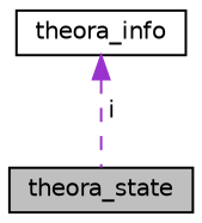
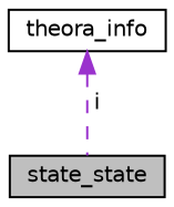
  digraph {
    node [color=black fontname=Helvetica fontsize=10 shape=record style=filled]
-   n1 [fillcolor=grey75 fontcolor=black height=0.2 label=theora_state width=0.4]
+   n1 [fillcolor=grey75 fontcolor=black height=0.2 label=state_state width=0.4]
    n2 [fillcolor=white height=0.2 label=theora_info width=0.4]
    n2 -> n1 [color=darkorchid3 dir=back fontname=Helvetica fontsize=10 label=" i" labelfontname=Helvetica labelfontsize=10 style=dashed]
  }
